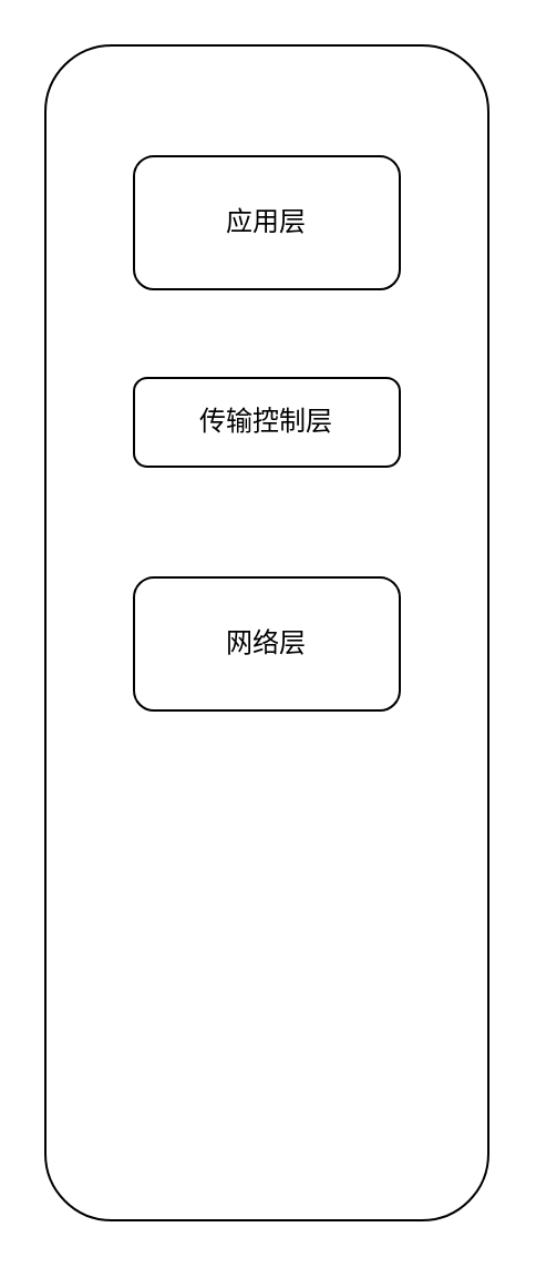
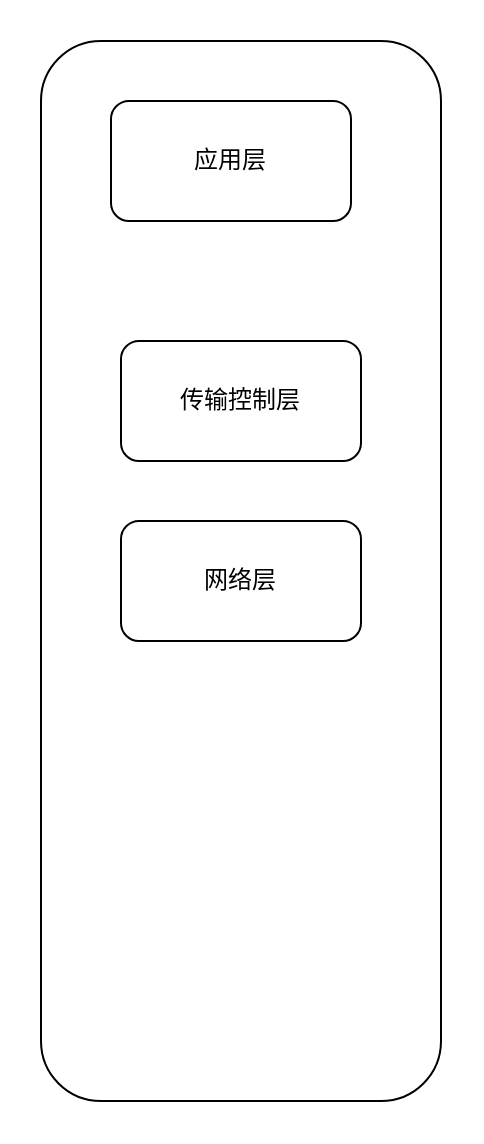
  <mxCell id="0" />
  <mxCell id="1" parent="0" />
  <mxCell id="2" value="" style="rounded=1;whiteSpace=wrap;html=1;" vertex="1" parent="1"><mxGeometry x="20" y="20" width="200" height="530" as="geometry" /></mxCell>
- <mxCell id="3" value="应用层" style="rounded=1;whiteSpace=wrap;html=1;" vertex="1" parent="1"><mxGeometry x="60" y="70" width="120" height="60" as="geometry" /></mxCell>
- <mxCell id="4" value="传输控制层" style="rounded=1;whiteSpace=wrap;html=1;" vertex="1" parent="1"><mxGeometry x="60" y="170" width="120" height="40" as="geometry" /></mxCell>
+ <mxCell id="3" value="应用层" style="rounded=1;whiteSpace=wrap;html=1;" vertex="1" parent="1"><mxGeometry x="55" y="50" width="120" height="60" as="geometry" /></mxCell>
+ <mxCell id="4" value="传输控制层" style="rounded=1;whiteSpace=wrap;html=1;" vertex="1" parent="1"><mxGeometry x="60" y="170" width="120" height="60" as="geometry" /></mxCell>
  <mxCell id="5" value="网络层" style="rounded=1;whiteSpace=wrap;html=1;" vertex="1" parent="1"><mxGeometry x="60" y="260" width="120" height="60" as="geometry" /></mxCell>
